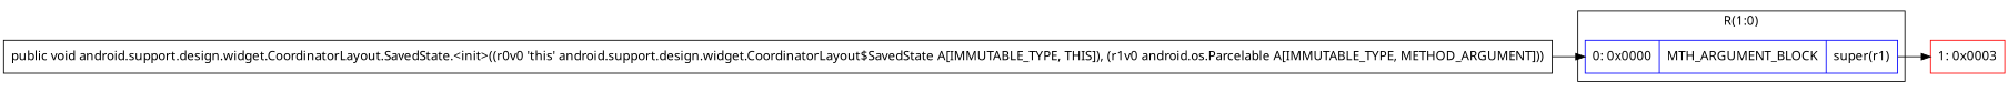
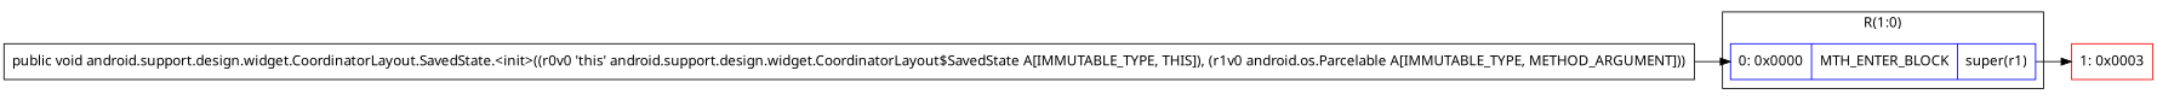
  digraph {
    rankdir=LR
    fontname="Noto Sans"
    node [shape=record fontname="Noto Sans"]
    edge [fontname="Noto Sans"]
-   n1 [color=blue label="{0\:\ 0x0000|MTH_ARGUMENT_BLOCK\l|super(r1)\l}"]
+   n1 [color=blue label="{0\:\ 0x0000|MTH_ENTER_BLOCK\l|super(r1)\l}"]
    n2 [color=red label="{1\:\ 0x0003}"]
    n3 [label="{public void android.support.design.widget.CoordinatorLayout.SavedState.\<init\>((r0v0 'this' android.support.design.widget.CoordinatorLayout$SavedState A[IMMUTABLE_TYPE, THIS]), (r1v0 android.os.Parcelable A[IMMUTABLE_TYPE, METHOD_ARGUMENT])) }"]
    subgraph cluster_1 {
      label="R(1:0)"
      n1
    }
    n1 -> n2
    n3 -> n1
  }
